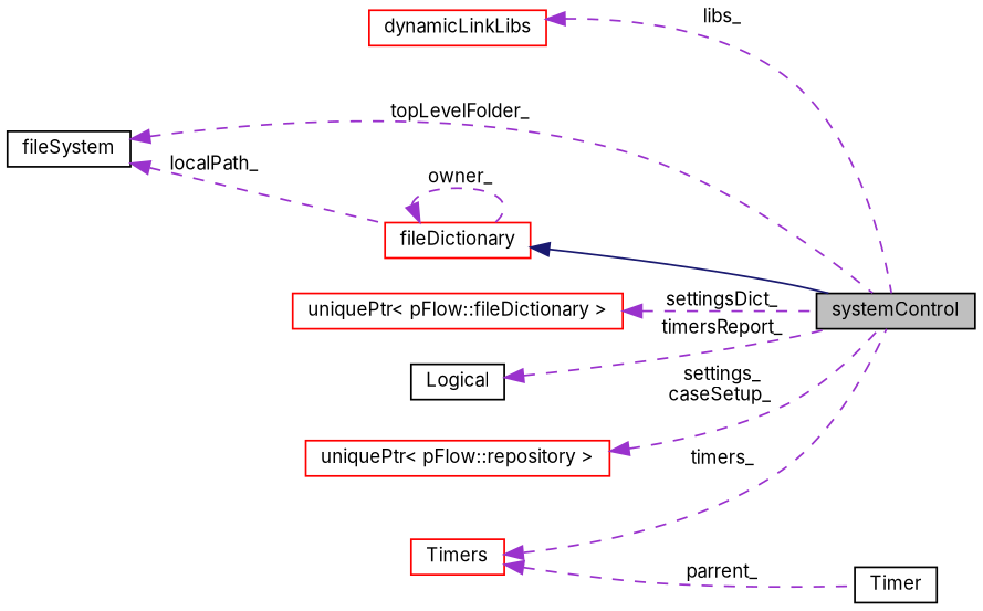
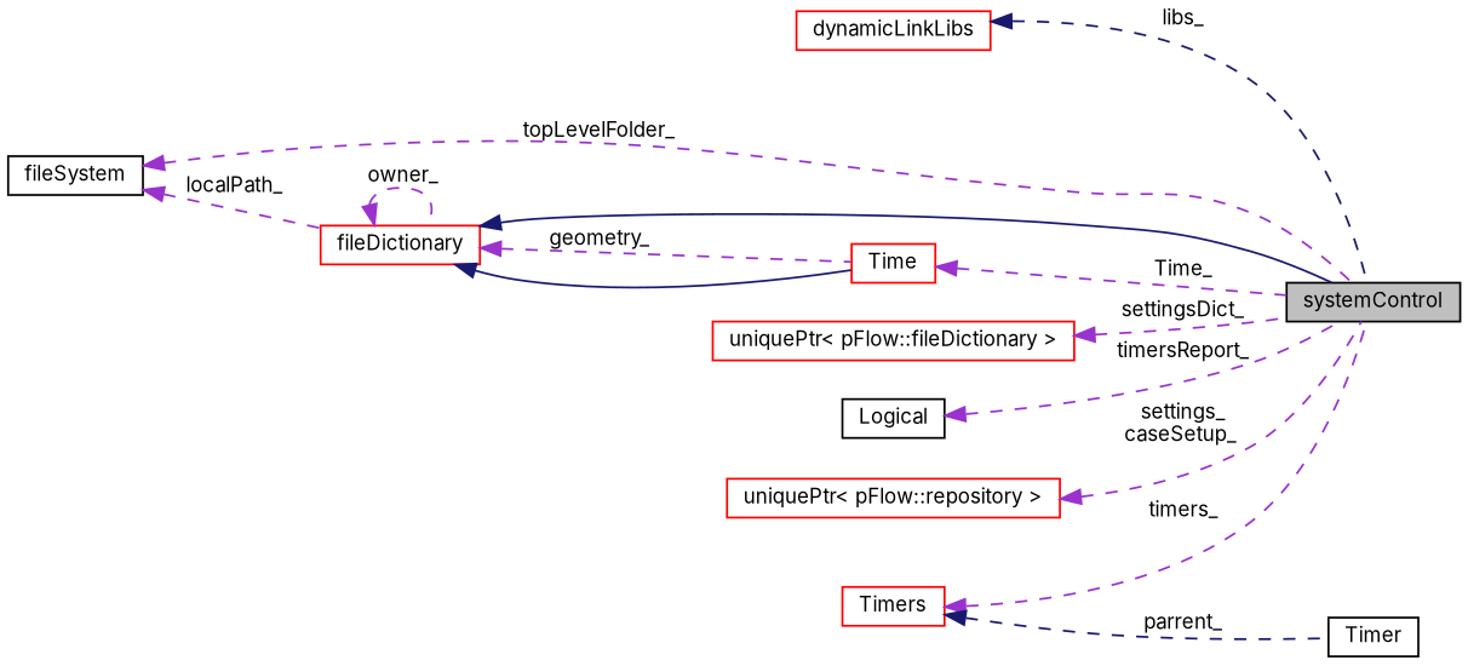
  digraph {
    fontname=Inter
    rankdir=LR
    node [color=red fillcolor=white fontname=Inter fontsize=10 shape=record style=filled]
    edge [color=darkorchid3 dir=back fontname=Inter fontsize=10 labelfontname=Helvetica labelfontsize=10 style=dashed]
    n1 [color=black fillcolor=grey75 fontcolor=black height=0.2 label=systemControl width=0.4]
    n2 [height=0.2 label=fileDictionary width=0.4]
+   n3 [height=0.2 label=Time width=0.4]
    n4 [color=black height=0.2 label=fileSystem width=0.4]
    n5 [height=0.2 label="uniquePtr\< pFlow::fileDictionary \>" width=0.4]
    n6 [height=0.2 label=Timers width=0.4]
    n7 [color=black height=0.2 label=Timer width=0.4]
    n8 [color=black height=0.2 label=Logical width=0.4]
    n9 [height=0.2 label="uniquePtr\< pFlow::repository \>" width=0.4]
    n10 [height=0.2 label=dynamicLinkLibs width=0.4]
    n2 -> n1 [color=midnightblue style=solid]
    n2 -> n2 [label=" owner_"]
+   n2 -> n3 [color=midnightblue style=solid]
+   n2 -> n3 [label=" geometry_"]
+   n3 -> n1 [label=" Time_"]
    n4 -> n1 [label=" topLevelFolder_"]
    n4 -> n2 [label=" localPath_"]
    n5 -> n1 [label=" settingsDict_"]
    n6 -> n1 [label=" timers_"]
-   n6 -> n7 [label=" parrent_"]
+   n6 -> n7 [color=midnightblue label=" parrent_"]
    n8 -> n1 [label=" timersReport_"]
    n9 -> n1 [label=" settings_\ncaseSetup_"]
-   n10 -> n1 [label=" libs_"]
+   n10 -> n1 [color=midnightblue label=" libs_"]
  }
